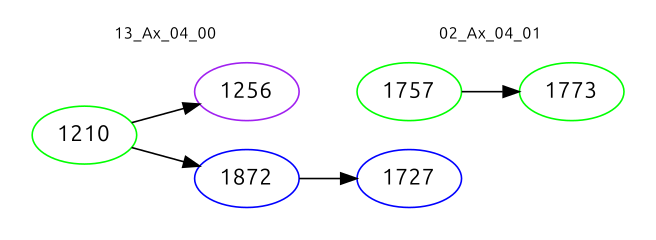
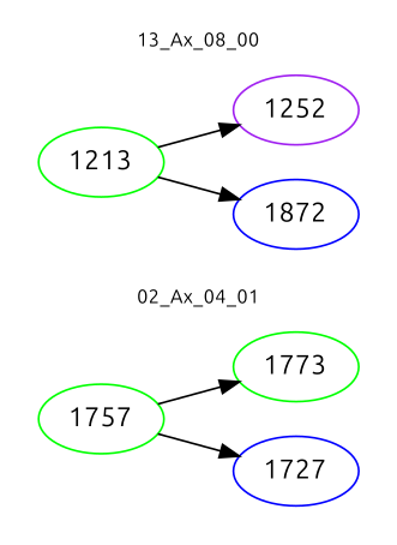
  digraph {
    fontname=Ubuntu
    rankdir=LR
    node [color=green fontname=Ubuntu]
    edge [color=black fontname=Ubuntu]
    n1 [label=1757]
    n2 [color=blue label=1727]
    n3 [label=1773]
-   n4 [label=1210]
+   n4 [label=1213]
    n5 [color=blue label=1872]
-   n6 [color=purple label=1256]
+   n6 [color=purple label=1252]
    subgraph cluster_1 {
      color=white
      fontsize=10
      label="02_Ax_04_01"
      n1
      n2
      n3
    }
    subgraph cluster_2 {
      color=white
      fontsize=10
-     label="13_Ax_04_00"
+     label="13_Ax_08_00"
      n4
      n5
      n6
    }
-   n5 -> n2
+   n1 -> n2
    n1 -> n3
    n4 -> n5
    n4 -> n6
  }
